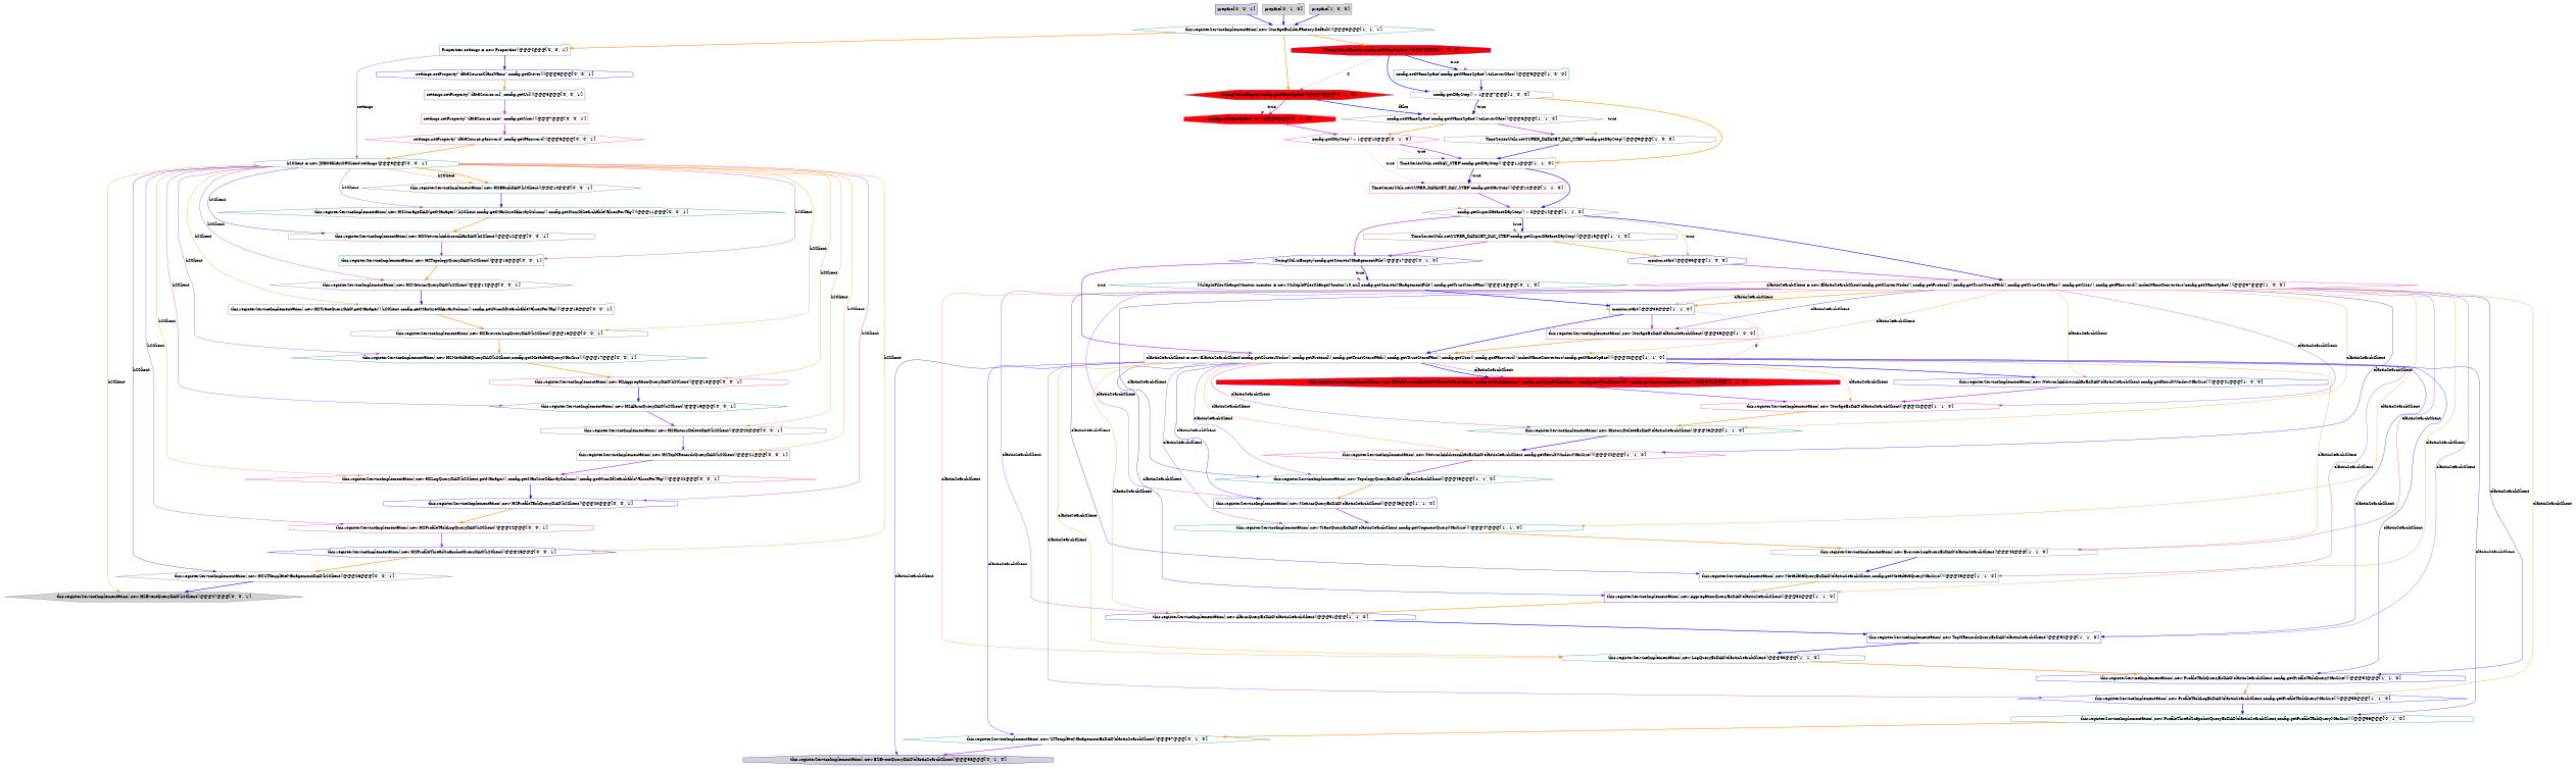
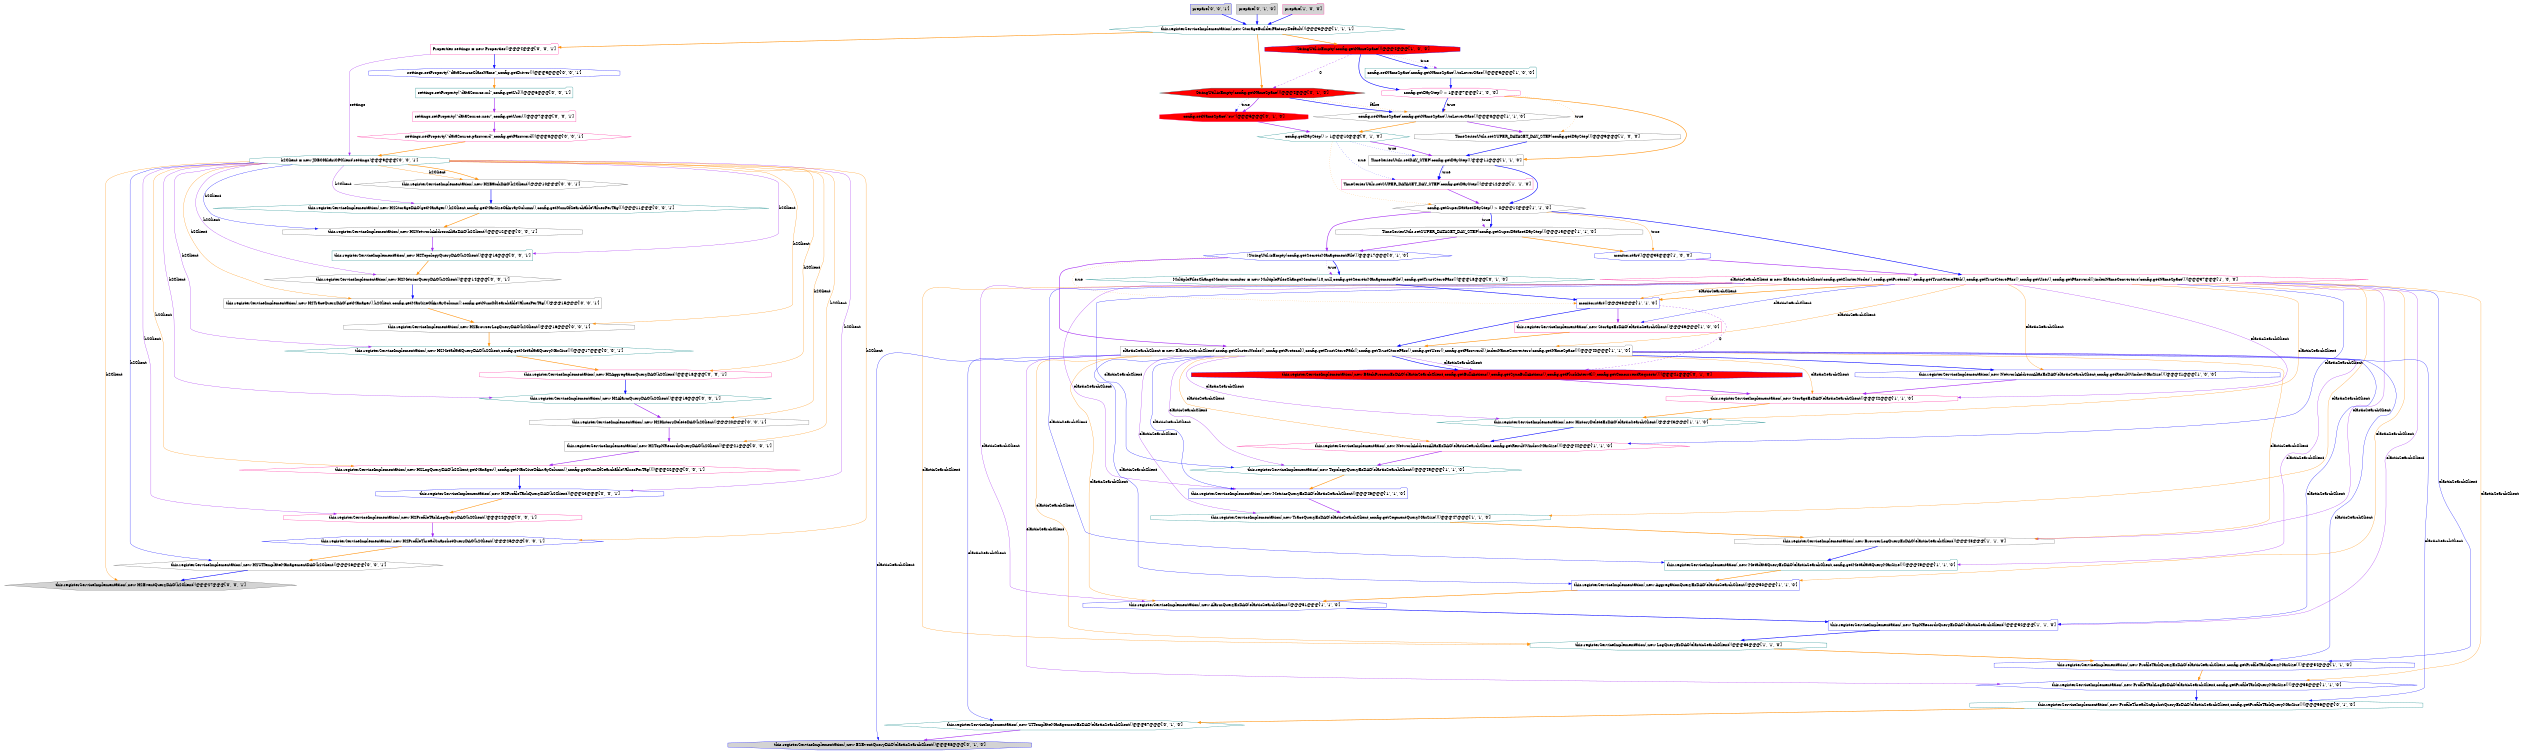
  digraph {
    node [color=teal fillcolor=white shape=octagon style=filled]
    edge [color=darkorange style=bold]
    n1 [label="this.registerServiceImplementation(,new HistoryDeleteEsDAO(elasticSearchClient))@@@43@@@['1', '1', '0']" shape=hexagon]
    n2 [color=deeppink label="this.registerServiceImplementation(,new NetworkAddressAliasEsDAO(elasticSearchClient,config.getResultWindowMaxSize()))@@@44@@@['1', '1', '0']" shape=hexagon]
    n3 [label="this.registerServiceImplementation(,new TopologyQueryEsDAO(elasticSearchClient))@@@45@@@['1', '1', '0']" shape=hexagon]
    n4 [color=gray40 label="TimeSeriesUtils.setSUPER_DATASET_DAY_STEP(config.getDayStep())@@@9@@@['1', '0', '0']"]
    n5 [color=gray40 label="TimeSeriesUtils.setDAY_STEP(config.getDayStep())@@@11@@@['1', '1', '0']" shape=folder]
    n6 [color=deeppink label="TimeSeriesUtils.setSUPER_DATASET_DAY_STEP(config.getDayStep())@@@12@@@['1', '1', '0']" shape=folder]
    n7 [color=gray40 label="config.getSuperDatasetDayStep() > 0@@@14@@@['1', '1', '0']" shape=hexagon]
    n8 [color=deeppink label="this.registerServiceImplementation(,new StorageEsDAO(elasticSearchClient))@@@42@@@['1', '1', '0']"]
-   n9 [color=deeppink label="config.getDayStep() > 1@@@10@@@['0', '1', '0']" shape=hexagon]
+   n9 [label="config.getDayStep() > 1@@@10@@@['0', '1', '0']" shape=hexagon]
    n10 [color=gray40 label="TimeSeriesUtils.setSUPER_DATASET_DAY_STEP(config.getSuperDatasetDayStep())@@@15@@@['1', '1', '0']"]
    n11 [color=blue label="monitor.start()@@@35@@@['1', '0', '0']"]
    n12 [color=blue label="!StringUtil.isEmpty(config.getSecretsManagementFile())@@@17@@@['0', '1', '0']" shape=hexagon]
    n13 [color=deeppink label="elasticSearchClient = new ElasticSearchClient(config.getClusterNodes(),config.getProtocol(),config.getTrustStorePath(),config.getTrustStorePass(),config.getUser(),config.getPassword(),indexNameConverters(config.getNameSpace()))@@@37@@@['1', '0', '0']" shape=hexagon]
    n14 [color=blue label="this.registerServiceImplementation(,new MetricsQueryEsDAO(elasticSearchClient))@@@46@@@['1', '1', '0']" shape=folder]
    n15 [label="this.registerServiceImplementation(,new TraceQueryEsDAO(elasticSearchClient,config.getSegmentQueryMaxSize()))@@@47@@@['1', '1', '0']"]
    n16 [color=gray40 label="this.registerServiceImplementation(,new BrowserLogQueryEsDAO(elasticSearchClient))@@@48@@@['1', '1', '0']"]
    n17 [label="settings.setProperty(\"dataSource.url\",config.getUrl())@@@6@@@['0', '0', '1']" shape=folder]
    n18 [color=deeppink label="settings.setProperty(\"dataSource.user\",config.getUser())@@@7@@@['0', '0', '1']" shape=folder]
    n19 [color=deeppink label="settings.setProperty(\"dataSource.password\",config.getPassword())@@@8@@@['0', '0', '1']" shape=hexagon]
    n20 [color=gray40 label="this.registerServiceImplementation(,new H2MetricsQueryDAO(h2Client))@@@14@@@['0', '0', '1']" shape=hexagon]
    n21 [color=gray40 label="this.registerServiceImplementation(,new H2TraceQueryDAO(getManager(),h2Client,config.getMaxSizeOfArrayColumn(),config.getNumOfSearchableValuesPerTag()))@@@15@@@['0', '0', '1']" shape=folder]
    n22 [color=gray40 label="this.registerServiceImplementation(,new H2BrowserLogQueryDAO(h2Client))@@@16@@@['0', '0', '1']"]
    n23 [color=blue fillcolor=lightgray label="prepare['0', '0', '1']" shape=folder]
    n24 [label="this.registerServiceImplementation(,new StorageBuilderFactory.Default())@@@3@@@['1', '1', '1']" shape=hexagon]
-   n25 [label="Properties settings = new Properties()@@@4@@@['0', '0', '1']" shape=folder]
+   n25 [color=deeppink label="Properties settings = new Properties()@@@4@@@['0', '0', '1']" shape=folder]
    n26 [color=blue fillcolor=red label="!StringUtil.isEmpty(config.getNameSpace())@@@4@@@['1', '0', '0']"]
    n27 [fillcolor=red label="StringUtil.isEmpty(config.getNameSpace())@@@4@@@['0', '1', '0']" shape=hexagon]
    n28 [color=blue fillcolor=lightgray label="this.registerServiceImplementation(,new ESEventQueryDAO(elasticSearchClient))@@@58@@@['0', '1', '0']"]
    n29 [color=blue label="this.registerServiceImplementation(,new NetworkAddressAliasEsDAO(elasticSearchClient,config.getResultWindowMaxSize()))@@@41@@@['1', '0', '0']"]
    n30 [label="h2Client = new JDBCHikariCPClient(settings)@@@9@@@['0', '0', '1']"]
    n31 [color=blue label="settings.setProperty(\"dataSourceClassName\",config.getDriver())@@@5@@@['0', '0', '1']"]
    n32 [color=gray40 label="this.registerServiceImplementation(,new H2BatchDAO(h2Client))@@@10@@@['0', '0', '1']" shape=hexagon]
    n33 [label="this.registerServiceImplementation(,new H2StorageDAO(getManager(),h2Client,config.getMaxSizeOfArrayColumn(),config.getNumOfSearchableValuesPerTag()))@@@11@@@['0', '0', '1']" shape=hexagon]
    n34 [color=blue label="this.registerServiceImplementation(,new H2ProfileTaskQueryDAO(h2Client))@@@23@@@['0', '0', '1']"]
    n35 [color=deeppink label="this.registerServiceImplementation(,new H2ProfileTaskLogQueryDAO(h2Client))@@@24@@@['0', '0', '1']"]
    n36 [color=gray40 label="this.registerServiceImplementation(,new H2HistoryDeleteDAO(h2Client))@@@20@@@['0', '0', '1']"]
    n37 [color=gray40 label="this.registerServiceImplementation(,new H2TopNRecordsQueryDAO(h2Client))@@@21@@@['0', '0', '1']" shape=folder]
    n38 [label="this.registerServiceImplementation(,new H2AlarmQueryDAO(h2Client))@@@19@@@['0', '0', '1']" shape=hexagon]
    n39 [label="this.registerServiceImplementation(,new H2TopologyQueryDAO(h2Client))@@@13@@@['0', '0', '1']" shape=folder]
    n40 [color=deeppink label="this.registerServiceImplementation(,new H2LogQueryDAO(h2Client,getManager(),config.getMaxSizeOfArrayColumn(),config.getNumOfSearchableValuesPerTag()))@@@22@@@['0', '0', '1']" shape=hexagon]
    n41 [color=gray40 fillcolor=lightgray label="this.registerServiceImplementation(,new H2EventQueryDAO(h2Client))@@@27@@@['0', '0', '1']" shape=hexagon]
    n42 [color=gray40 label="this.registerServiceImplementation(,new H2UITemplateManagementDAO(h2Client))@@@26@@@['0', '0', '1']" shape=hexagon]
    n43 [color=deeppink label="this.registerServiceImplementation(,new H2AggregationQueryDAO(h2Client))@@@18@@@['0', '0', '1']"]
    n44 [label="this.registerServiceImplementation(,new H2MetadataQueryDAO(h2Client,config.getMetadataQueryMaxSize()))@@@17@@@['0', '0', '1']" shape=hexagon]
    n45 [color=gray40 label="this.registerServiceImplementation(,new H2NetworkAddressAliasDAO(h2Client))@@@12@@@['0', '0', '1']"]
    n46 [color=blue label="this.registerServiceImplementation(,new H2ProfileThreadSnapshotQueryDAO(h2Client))@@@25@@@['0', '0', '1']" shape=hexagon]
    n47 [color=deeppink fillcolor=red label="config.setNameSpace(\"sw\")@@@5@@@['0', '1', '0']"]
    n48 [color=blue label="monitor.start()@@@38@@@['1', '1', '0']" shape=folder]
    n49 [color=gray40 label="elasticSearchClient = new ElasticSearchClient(config.getClusterNodes(),config.getProtocol(),config.getTrustStorePath(),config.getTrustStorePass(),config.getUser(),config.getPassword(),indexNameConverters(config.getNameSpace()))@@@40@@@['1', '1', '0']" shape=folder]
    n50 [label="MultipleFilesChangeMonitor monitor = new MultipleFilesChangeMonitor(10,null,config.getSecretsManagementFile(),config.getTrustStorePass())@@@18@@@['0', '1', '0']" shape=hexagon]
    n51 [label="this.registerServiceImplementation(,new MetadataQueryEsDAO(elasticSearchClient,config.getMetadataQueryMaxSize()))@@@49@@@['1', '1', '0']" shape=folder]
    n52 [color=blue label="this.registerServiceImplementation(,new AggregationQueryEsDAO(elasticSearchClient))@@@50@@@['1', '1', '0']" shape=folder]
    n53 [color=blue fillcolor=red label="this.registerServiceImplementation(,new BatchProcessEsDAO(elasticSearchClient,config.getBulkActions(),config.getSyncBulkActions(),config.getFlushInterval(),config.getConcurrentRequests()))@@@41@@@['0', '1', '0']"]
    n54 [color=gray40 label="config.setNameSpace(config.getNameSpace().toLowerCase())@@@8@@@['1', '1', '0']" shape=hexagon]
    n55 [color=blue label="this.registerServiceImplementation(,new AlarmQueryEsDAO(elasticSearchClient))@@@51@@@['1', '1', '0']"]
    n56 [color=blue label="this.registerServiceImplementation(,new TopNRecordsQueryEsDAO(elasticSearchClient))@@@52@@@['1', '1', '0']" shape=folder]
    n57 [label="this.registerServiceImplementation(,new LogQueryEsDAO(elasticSearchClient))@@@53@@@['1', '1', '0']"]
    n58 [color=deeppink label="this.registerServiceImplementation(,new StorageEsDAO(elasticSearchClient))@@@39@@@['1', '0', '0']" shape=folder]
    n59 [label="this.registerServiceImplementation(,new UITemplateManagementEsDAO(elasticSearchClient))@@@57@@@['0', '1', '0']" shape=hexagon]
    n60 [color=blue label="this.registerServiceImplementation(,new ProfileTaskQueryEsDAO(elasticSearchClient,config.getProfileTaskQueryMaxSize()))@@@54@@@['1', '1', '0']"]
    n61 [color=blue label="this.registerServiceImplementation(,new ProfileTaskLogEsDAO(elasticSearchClient,config.getProfileTaskQueryMaxSize()))@@@55@@@['1', '1', '0']" shape=hexagon]
    n62 [label="this.registerServiceImplementation(,new ProfileThreadSnapshotQueryEsDAO(elasticSearchClient,config.getProfileTaskQueryMaxSize()))@@@56@@@['0', '1', '0']"]
-   n63 [color=gray40 label="config.getDayStep() > 1@@@7@@@['1', '0', '0']"]
+   n63 [color=deeppink label="config.getDayStep() > 1@@@7@@@['1', '0', '0']"]
    n64 [label="config.setNameSpace(config.getNameSpace().toLowerCase())@@@5@@@['1', '0', '0']" shape=folder]
    n65 [color=gray40 fillcolor=lightgray label="prepare['0', '1', '0']" shape=folder]
-   n66 [color=gray40 fillcolor=lightgray label="prepare['1', '0', '0']" shape=folder]
+   n66 [color=deeppink fillcolor=lightgray label="prepare['1', '0', '0']" shape=folder]
    n1 -> n2 [color=blue]
    n2 -> n3 [color=purple]
    n3 -> n14
    n4 -> n5 [color=blue]
    n5 -> n6 [color=blue]
    n5 -> n6 [color=blue label=true style=dotted]
    n5 -> n7 [color=blue]
    n6 -> n7 [color=purple]
    n7 -> n10 [color=blue]
    n7 -> n10 [color=purple label=true style=dotted]
    n7 -> n11 [label=true style=solid]
    n7 -> n12 [color=purple]
    n7 -> n13 [color=blue]
    n8 -> n1
    n9 -> n5 [color=purple]
    n9 -> n5 [color=blue label=true style=dotted]
    n9 -> n6 [color=blue label=true style=dotted]
    n9 -> n7 [style=dotted]
    n10 -> n11
    n10 -> n12 [color=purple]
    n11 -> n13 [color=purple]
    n12 -> n48 [label=true style=dotted]
    n12 -> n49 [color=purple]
    n12 -> n50 [color=purple label=true style=dotted]
    n12 -> n50 [color=blue]
    n13 -> n1 [label=elasticSearchClient style=solid]
    n13 -> n2 [color=blue label=elasticSearchClient style=solid]
    n13 -> n3 [color=blue label=elasticSearchClient style=solid]
    n13 -> n8 [color=purple label=elasticSearchClient style=solid]
    n13 -> n14 [color=purple label=elasticSearchClient style=solid]
    n13 -> n15 [label=elasticSearchClient style=solid]
    n13 -> n16 [color=purple label=elasticSearchClient style=solid]
    n13 -> n29 [label=elasticSearchClient style=solid]
    n13 -> n48
    n13 -> n48 [label=elasticSearchClient style=solid]
    n13 -> n49 [label=elasticSearchClient style=solid]
    n13 -> n51 [color=blue label=elasticSearchClient style=solid]
    n13 -> n52 [label=elasticSearchClient style=solid]
    n13 -> n55 [color=purple label=elasticSearchClient style=solid]
    n13 -> n56 [color=purple label=elasticSearchClient style=solid]
    n13 -> n57 [label=elasticSearchClient style=solid]
    n13 -> n58 [color=blue label=elasticSearchClient style=solid]
    n13 -> n60 [color=blue label=elasticSearchClient style=solid]
    n13 -> n61 [label=elasticSearchClient style=solid]
    n14 -> n15 [color=purple]
    n15 -> n16
    n16 -> n51 [color=blue]
    n17 -> n18 [color=purple]
    n18 -> n19 [color=purple]
    n19 -> n30
    n20 -> n21 [color=blue]
    n21 -> n22
    n22 -> n44
    n23 -> n24 [color=blue]
    n24 -> n25
    n24 -> n26
    n24 -> n27
    n25 -> n30 [color=purple label=settings style=solid]
    n25 -> n31 [color=blue]
    n26 -> n27 [color=purple label=0 style=dashed]
    n26 -> n63 [color=blue]
    n26 -> n64 [color=purple label=true style=dotted]
    n26 -> n64 [color=blue]
    n27 -> n47 [color=blue label=true style=dotted]
    n27 -> n47 [color=purple]
    n27 -> n54 [color=blue]
    n27 -> n54 [label=false style=dotted]
    n29 -> n8 [color=purple]
    n30 -> n20 [color=purple label=h2Client style=solid]
    n30 -> n21 [label=h2Client style=solid]
    n30 -> n22 [label=h2Client style=solid]
    n30 -> n32 [label=h2Client style=solid]
    n30 -> n32
    n30 -> n33 [color=purple label=h2Client style=solid]
    n30 -> n34 [color=purple label=h2Client style=solid]
    n30 -> n35 [color=purple label=h2Client style=solid]
    n30 -> n36 [label=h2Client style=solid]
    n30 -> n37 [label=h2Client style=solid]
    n30 -> n38 [color=purple label=h2Client style=solid]
    n30 -> n39 [color=purple label=h2Client style=solid]
    n30 -> n40 [label=h2Client style=solid]
    n30 -> n41 [label=h2Client style=solid]
    n30 -> n42 [color=blue label=h2Client style=solid]
    n30 -> n43 [label=h2Client style=solid]
    n30 -> n44 [color=purple label=h2Client style=solid]
    n30 -> n45 [color=blue label=h2Client style=solid]
    n30 -> n46 [label=h2Client style=solid]
    n31 -> n17
    n32 -> n33 [color=blue]
    n33 -> n45
    n34 -> n35
    n35 -> n46 [color=purple]
    n36 -> n37 [color=purple]
    n37 -> n40 [color=purple]
    n38 -> n36 [color=purple]
    n39 -> n20
    n40 -> n34 [color=blue]
    n42 -> n41 [color=blue]
    n43 -> n38 [color=blue]
    n44 -> n43
    n45 -> n39 [color=purple]
    n46 -> n42
    n47 -> n9 [color=purple]
    n48 -> n49 [color=blue]
    n48 -> n53 [color=purple label=0 style=dashed]
    n48 -> n58 [color=purple]
    n49 -> n1 [color=purple label=elasticSearchClient style=solid]
    n49 -> n2 [label=elasticSearchClient style=solid]
    n49 -> n3 [color=purple label=elasticSearchClient style=solid]
    n49 -> n8 [label=elasticSearchClient style=solid]
    n49 -> n14 [color=blue label=elasticSearchClient style=solid]
    n49 -> n15 [color=purple label=elasticSearchClient style=solid]
    n49 -> n16 [label=elasticSearchClient style=solid]
    n49 -> n28 [color=blue label=elasticSearchClient style=solid]
    n49 -> n29 [color=blue]
    n49 -> n51 [color=purple label=elasticSearchClient style=solid]
    n49 -> n52 [color=blue label=elasticSearchClient style=solid]
    n49 -> n53 [color=purple label=elasticSearchClient style=solid]
    n49 -> n53 [color=blue]
    n49 -> n55 [label=elasticSearchClient style=solid]
    n49 -> n56 [color=blue label=elasticSearchClient style=solid]
    n49 -> n57 [label=elasticSearchClient style=solid]
    n49 -> n59 [color=blue label=elasticSearchClient style=solid]
    n49 -> n60 [color=blue label=elasticSearchClient style=solid]
    n49 -> n61 [color=purple label=elasticSearchClient style=solid]
    n49 -> n62 [color=blue label=elasticSearchClient style=solid]
    n50 -> n48 [color=blue]
    n51 -> n52
    n52 -> n55
    n53 -> n8 [color=purple]
    n54 -> n4 [color=purple]
    n54 -> n9
    n55 -> n56 [color=blue]
    n56 -> n57 [color=blue]
    n57 -> n60
    n58 -> n49
    n59 -> n28 [color=purple]
    n60 -> n61
    n61 -> n62 [color=blue]
    n62 -> n59
    n63 -> n4 [label=true style=dotted]
    n63 -> n5
    n63 -> n54 [label=true style=dotted]
    n63 -> n54 [color=blue]
    n64 -> n63 [color=blue]
    n65 -> n24 [color=blue]
    n66 -> n24 [color=blue]
  }
